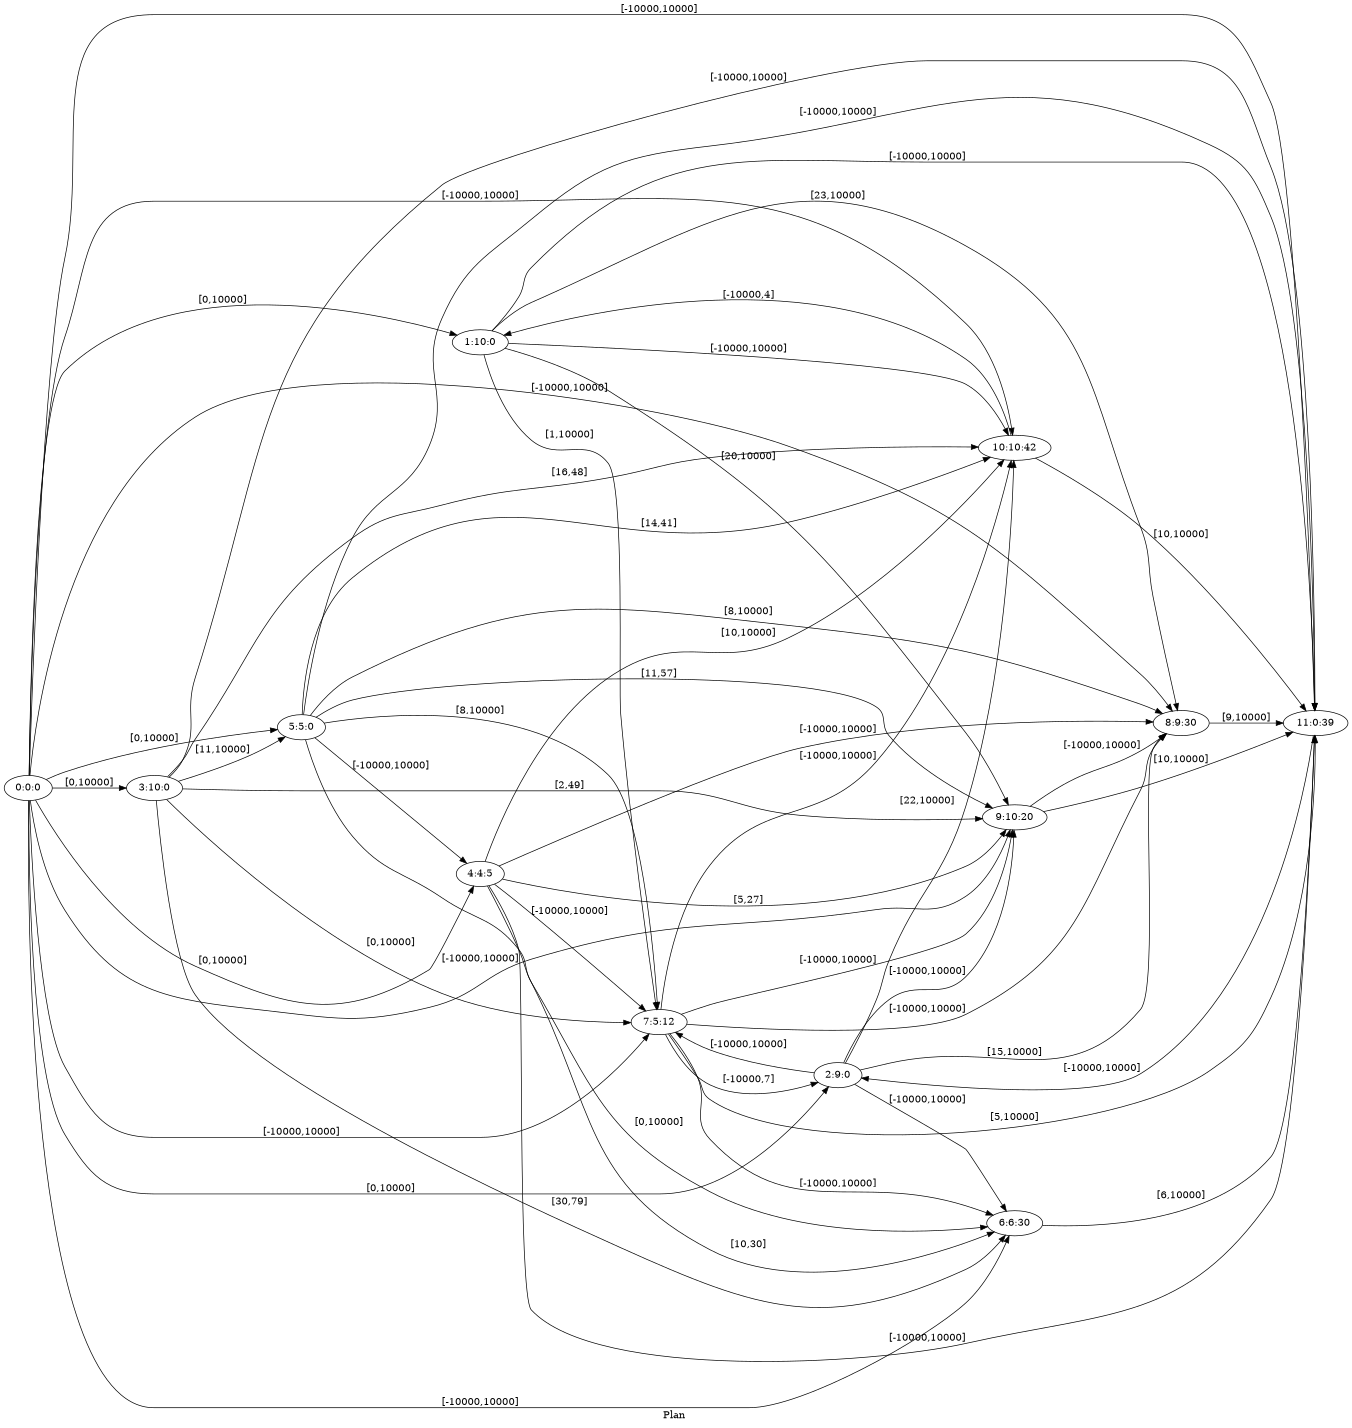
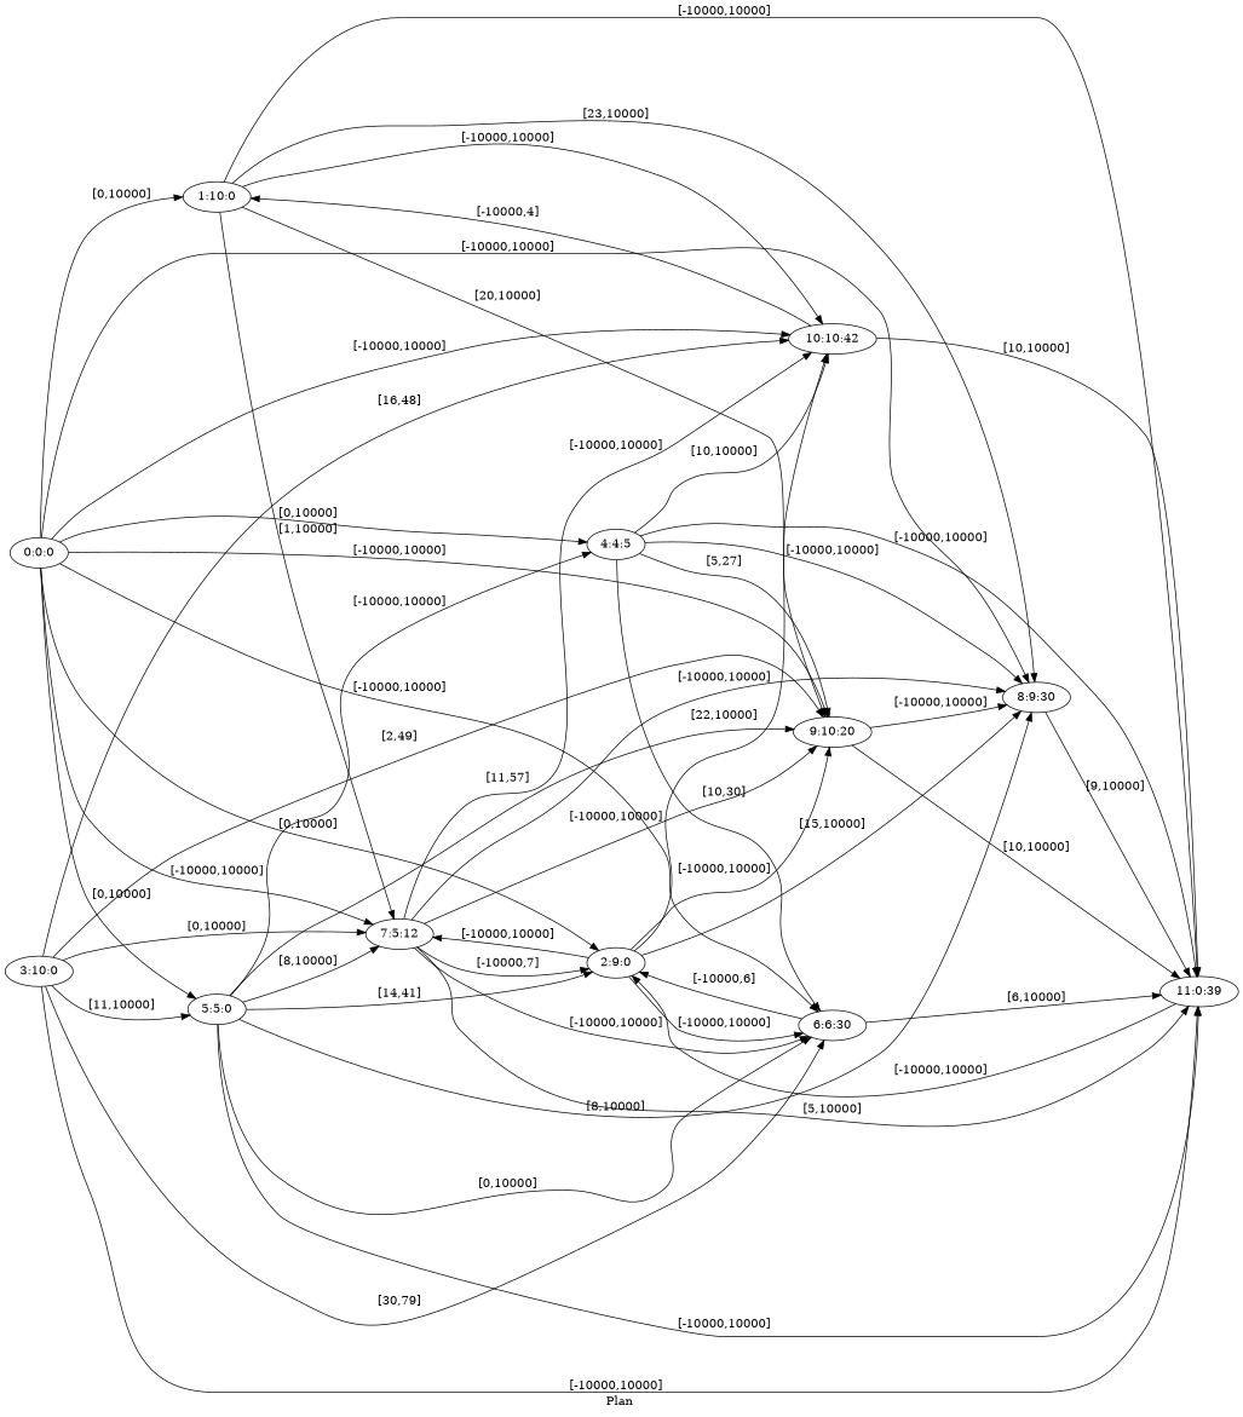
  digraph {
    fldt=0.664687
    label="Plan "
    nodesep=.45
    rankdir=LR
    "0:0:0"
    "1:10:0"
    "2:9:0"
    "3:10:0"
    "4:4:5"
    "5:5:0"
    "6:6:30"
    n8 [label="7:5:12"]
    "8:9:30"
    "9:10:20"
    n11 [label="10:10:42"]
    "11:0:39"
    "0:0:0" -> "1:10:0" [label="[0,10000]"]
    "0:0:0" -> "2:9:0" [label="[0,10000]"]
-   "0:0:0" -> "3:10:0" [label="[0,10000]"]
    "0:0:0" -> "4:4:5" [label="[0,10000]"]
    "0:0:0" -> "5:5:0" [label="[0,10000]"]
    "0:0:0" -> "6:6:30" [label="[-10000,10000]"]
    "0:0:0" -> n8 [label="[-10000,10000]"]
    "0:0:0" -> "8:9:30" [label="[-10000,10000]"]
    "0:0:0" -> "9:10:20" [label="[-10000,10000]"]
    "0:0:0" -> n11 [label="[-10000,10000]"]
-   "0:0:0" -> "11:0:39" [label="[-10000,10000]"]
    "1:10:0" -> n8 [label="[1,10000]"]
    "1:10:0" -> "8:9:30" [label="[23,10000]"]
    "1:10:0" -> "9:10:20" [label="[20,10000]"]
    "1:10:0" -> n11 [label="[-10000,10000]"]
    "1:10:0" -> "11:0:39" [label="[-10000,10000]"]
    "2:9:0" -> "6:6:30" [label="[-10000,10000]"]
    "2:9:0" -> n8 [label="[-10000,10000]"]
    "2:9:0" -> "8:9:30" [label="[15,10000]"]
    "2:9:0" -> "9:10:20" [label="[-10000,10000]"]
    "2:9:0" -> n11 [label="[22,10000]"]
    "3:10:0" -> "5:5:0" [label="[11,10000]"]
    "3:10:0" -> "6:6:30" [label="[30,79]"]
    "3:10:0" -> n8 [label="[0,10000]"]
    "3:10:0" -> "9:10:20" [label="[2,49]"]
    "3:10:0" -> n11 [label="[16,48]"]
    "3:10:0" -> "11:0:39" [label="[-10000,10000]"]
    "4:4:5" -> "6:6:30" [label="[10,30]"]
-   "4:4:5" -> n8 [label="[-10000,10000]"]
    "4:4:5" -> "8:9:30" [label="[-10000,10000]"]
    "4:4:5" -> "9:10:20" [label="[5,27]"]
    "4:4:5" -> n11 [label="[10,10000]"]
    "4:4:5" -> "11:0:39" [label="[-10000,10000]"]
    "5:5:0" -> "4:4:5" [label="[-10000,10000]"]
    "5:5:0" -> "6:6:30" [label="[0,10000]"]
    "5:5:0" -> n8 [label="[8,10000]"]
    "5:5:0" -> "8:9:30" [label="[8,10000]"]
    "5:5:0" -> "9:10:20" [label="[11,57]"]
-   "5:5:0" -> n11 [label="[14,41]"]
+   "5:5:0" -> "2:9:0" [label="[14,41]"]
    "5:5:0" -> "11:0:39" [label="[-10000,10000]"]
+   "6:6:30" -> "2:9:0" [label="[-10000,6]"]
    "6:6:30" -> "11:0:39" [label="[6,10000]"]
    n8 -> "2:9:0" [label="[-10000,7]"]
    n8 -> "6:6:30" [label="[-10000,10000]"]
    n8 -> "8:9:30" [label="[-10000,10000]"]
    n8 -> "9:10:20" [label="[-10000,10000]"]
    n8 -> n11 [label="[-10000,10000]"]
    n8 -> "11:0:39" [label="[5,10000]"]
    "8:9:30" -> "11:0:39" [label="[9,10000]"]
    "9:10:20" -> "8:9:30" [label="[-10000,10000]"]
    "9:10:20" -> "11:0:39" [label="[10,10000]"]
    n11 -> "1:10:0" [label="[-10000,4]"]
    n11 -> "11:0:39" [label="[10,10000]"]
    "11:0:39" -> "2:9:0" [label="[-10000,10000]"]
  }
